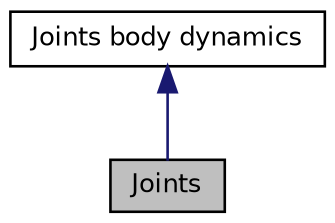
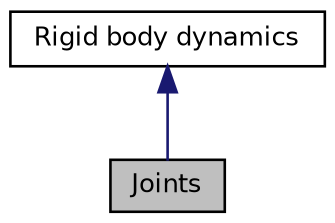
  digraph {
    rankdir=TB
    node [color=black fontname=Helvetica fontsize=10 shape=record]
    n1 [fillcolor=grey75 fontcolor=black height=0.2 label=Joints style=filled width=0.4]
-   n2 [height=0.2 label="Joints body dynamics" width=0.4]
+   n2 [height=0.2 label="Rigid body dynamics" width=0.4]
    n2 -> n1 [color=midnightblue dir=back fontname=Helvetica fontsize=10 labelfontname=Helvetica labelfontsize=10 shape=plaintext style=solid]
  }
